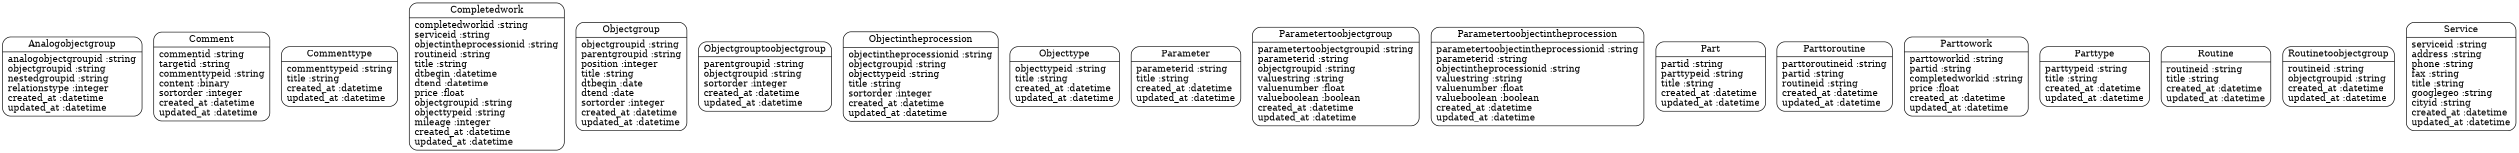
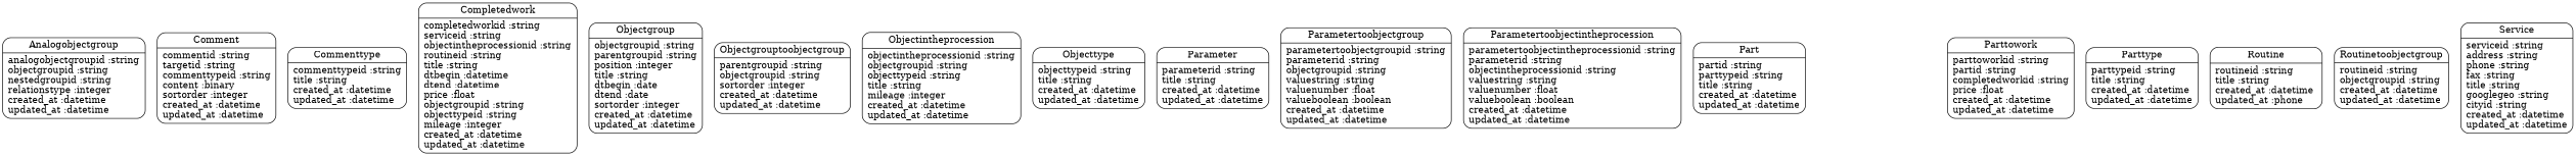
  digraph {
    splines=true
    node [shape=Mrecord]
    n1 [label="{Analogobjectgroup|analogobjectgroupid :string\lobjectgroupid :string\lnestedgroupid :string\lrelationstype :integer\lcreated_at :datetime\lupdated_at :datetime\l}"]
    n2 [label="{Comment|commentid :string\ltargetid :string\lcommenttypeid :string\lcontent :binary\lsortorder :integer\lcreated_at :datetime\lupdated_at :datetime\l}"]
    n3 [label="{Commenttype|commenttypeid :string\ltitle :string\lcreated_at :datetime\lupdated_at :datetime\l}"]
    n4 [label="{Completedwork|completedworkid :string\lserviceid :string\lobjectintheprocessionid :string\lroutineid :string\ltitle :string\ldtbegin :datetime\ldtend :datetime\lprice :float\lobjectgroupid :string\lobjecttypeid :string\lmileage :integer\lcreated_at :datetime\lupdated_at :datetime\l}"]
    n5 [label="{Objectgroup|objectgroupid :string\lparentgroupid :string\lposition :integer\ltitle :string\ldtbegin :date\ldtend :date\lsortorder :integer\lcreated_at :datetime\lupdated_at :datetime\l}"]
    n6 [label="{Objectgrouptoobjectgroup|parentgroupid :string\lobjectgroupid :string\lsortorder :integer\lcreated_at :datetime\lupdated_at :datetime\l}"]
-   n7 [label="{Objectintheprocession|objectintheprocessionid :string\lobjectgroupid :string\lobjecttypeid :string\ltitle :string\lsortorder :integer\lcreated_at :datetime\lupdated_at :datetime\l}"]
+   n7 [label="{Objectintheprocession|objectintheprocessionid :string\lobjectgroupid :string\lobjecttypeid :string\ltitle :string\lmileage :integer\lcreated_at :datetime\lupdated_at :datetime\l}"]
    n8 [label="{Objecttype|objecttypeid :string\ltitle :string\lcreated_at :datetime\lupdated_at :datetime\l}"]
    n9 [label="{Parameter|parameterid :string\ltitle :string\lcreated_at :datetime\lupdated_at :datetime\l}"]
    n10 [label="{Parametertoobjectgroup|parametertoobjectgroupid :string\lparameterid :string\lobjectgroupid :string\lvaluestring :string\lvaluenumber :float\lvalueboolean :boolean\lcreated_at :datetime\lupdated_at :datetime\l}"]
    n11 [label="{Parametertoobjectintheprocession|parametertoobjectintheprocessionid :string\lparameterid :string\lobjectintheprocessionid :string\lvaluestring :string\lvaluenumber :float\lvalueboolean :boolean\lcreated_at :datetime\lupdated_at :datetime\l}"]
    n12 [label="{Part|partid :string\lparttypeid :string\ltitle :string\lcreated_at :datetime\lupdated_at :datetime\l}"]
-   n13 [label="{Parttoroutine|parttoroutineid :string\lpartid :string\lroutineid :string\lcreated_at :datetime\lupdated_at :datetime\l}"]
    n14 [label="{Parttowork|parttoworkid :string\lpartid :string\lcompletedworkid :string\lprice :float\lcreated_at :datetime\lupdated_at :datetime\l}"]
    n15 [label="{Parttype|parttypeid :string\ltitle :string\lcreated_at :datetime\lupdated_at :datetime\l}"]
-   n16 [label="{Routine|routineid :string\ltitle :string\lcreated_at :datetime\lupdated_at :datetime\l}"]
+   n16 [label="{Routine|routineid :string\ltitle :string\lcreated_at :datetime\lupdated_at :phone\l}"]
    n17 [label="{Routinetoobjectgroup|routineid :string\lobjectgroupid :string\lcreated_at :datetime\lupdated_at :datetime\l}"]
    n18 [label="{Service|serviceid :string\laddress :string\lphone :string\lfax :string\ltitle :string\lgooglegeo :string\lcityid :string\lcreated_at :datetime\lupdated_at :datetime\l}"]
  }
